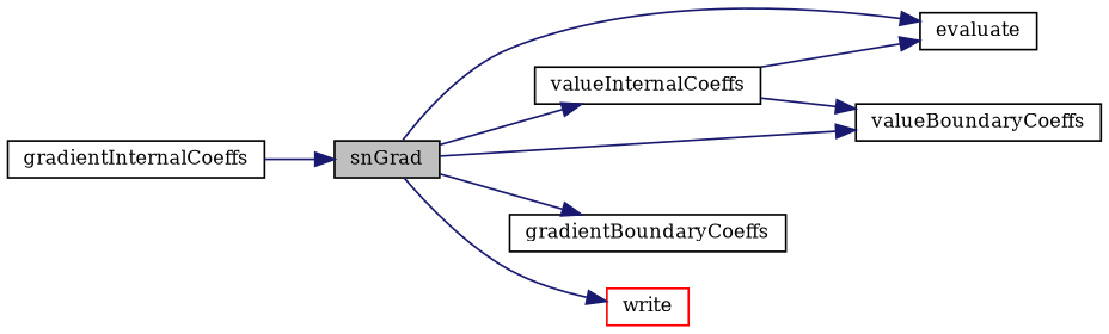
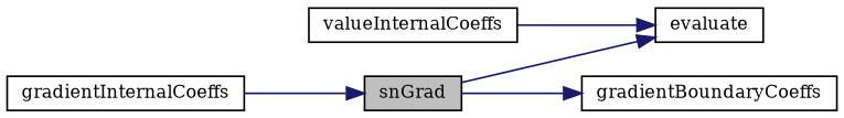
  digraph {
    fontname="DejaVu Serif"
    rankdir=LR
    node [color=black fontname="DejaVu Serif" fontsize=10 shape=record]
    edge [color=midnightblue fontname="DejaVu Serif" fontsize=10 labelfontname=Helvetica labelfontsize=10 style=solid]
    n1 [fillcolor=grey75 fontcolor=black height=0.2 label=snGrad style=filled width=0.4]
    n2 [height=0.2 label=evaluate width=0.4]
    n3 [height=0.2 label=valueInternalCoeffs width=0.4]
-   n4 [height=0.2 label=valueBoundaryCoeffs width=0.4]
    n5 [height=0.2 label=gradientBoundaryCoeffs width=0.4]
-   n6 [color=red height=0.2 label=write width=0.4]
    n7 [height=0.2 label=gradientInternalCoeffs width=0.4]
    n1 -> n2
-   n1 -> n3
-   n1 -> n4
    n1 -> n5
-   n1 -> n6
    n3 -> n2
-   n3 -> n4
    n7 -> n1
  }
